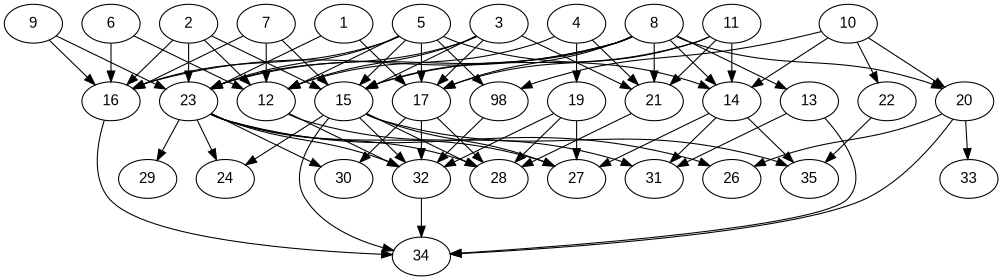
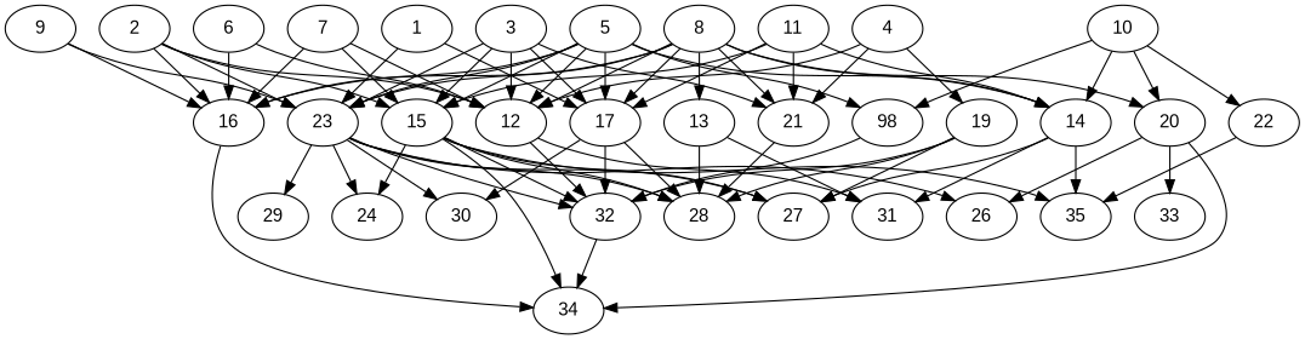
  digraph {
    fontname="Liberation Sans"
    node [alpha=0.13 fontname="Liberation Sans"]
    edge [fontname="Liberation Sans"]
    1 [alpha=0.11 expect_size=50277376]
    17 [alpha=0.14 expect_size=15318016]
    23 [alpha=0.08 expect_size=22000640]
    32 [alpha=0.02 expect_size=45134848]
    28 [alpha=0.19 expect_size=48877568]
    30 [alpha=0.03 expect_size=8649728]
    27 [alpha=0.00 expect_size=16663552]
    24 [alpha=0.16 expect_size=30796800]
    26 [expect_size=51545088]
    29 [alpha=0.16 expect_size=49284096]
    34 [alpha=0.05 expect_size=36748288]
    2 [expect_size=44805120]
    12 [alpha=0.02 expect_size=41785344]
    15 [alpha=0.11 expect_size=9376768]
    16 [alpha=0.05 expect_size=23115776]
    31 [alpha=0.15 expect_size=39440384]
    35 [alpha=0.14 expect_size=27765760]
    3 [alpha=0.03 expect_size=36445184]
    21 [alpha=0.02 expect_size=28996608]
    4 [alpha=0.10 expect_size=26322944]
    19 [alpha=0.03 expect_size=30932992]
    5 [alpha=0.06 expect_size=43024384]
    14 [alpha=0.18 expect_size=33182720]
    n24 [alpha=0.00 expect_size=8827904 label=98]
    6 [alpha=0.17 expect_size=24406016]
    7 [alpha=0.17 expect_size=40065024]
    8 [alpha=0.09 expect_size=32314368]
    13 [alpha=0.04 expect_size=25946112]
    20 [expect_size=15488000]
    33 [alpha=0.17 expect_size=18107392]
    9 [expect_size=49685504]
    10 [alpha=0.06 expect_size=27316224]
    22 [alpha=0.09 expect_size=17471488]
    11 [alpha=0.15 expect_size=16131072]
    1 -> 17
    1 -> 23
    17 -> 32
    17 -> 28
    17 -> 30
    23 -> 32
    23 -> 28
    23 -> 30
    23 -> 27
    23 -> 24
    23 -> 26
    23 -> 29
    32 -> 34
    2 -> 23
    2 -> 12
    2 -> 15
    2 -> 16
    12 -> 32
    12 -> 31
    15 -> 32
    15 -> 28
    15 -> 27
    15 -> 24
    15 -> 34
    15 -> 35
    16 -> 34
    3 -> 17
    3 -> 23
    3 -> 12
    3 -> 15
    3 -> 21
    21 -> 28
    4 -> 12
    4 -> 21
    4 -> 19
    19 -> 32
    19 -> 28
    19 -> 27
    5 -> 17
    5 -> 23
    5 -> 12
    5 -> 15
    5 -> 16
    5 -> 14
    5 -> n24
    14 -> 27
    14 -> 31
    14 -> 35
    n24 -> 32
    6 -> 12
    6 -> 16
    7 -> 12
    7 -> 15
    7 -> 16
    8 -> 17
    8 -> 23
-   8 -> 15
+   8 -> 12
    8 -> 16
    8 -> 21
    8 -> 14
    8 -> 13
    8 -> 20
-   13 -> 34
+   13 -> 28
    13 -> 31
    20 -> 26
    20 -> 34
    20 -> 33
    9 -> 23
    9 -> 16
    10 -> 14
    10 -> n24
    10 -> 20
    10 -> 22
    22 -> 35
    11 -> 17
    11 -> 15
    11 -> 21
    11 -> 14
  }
